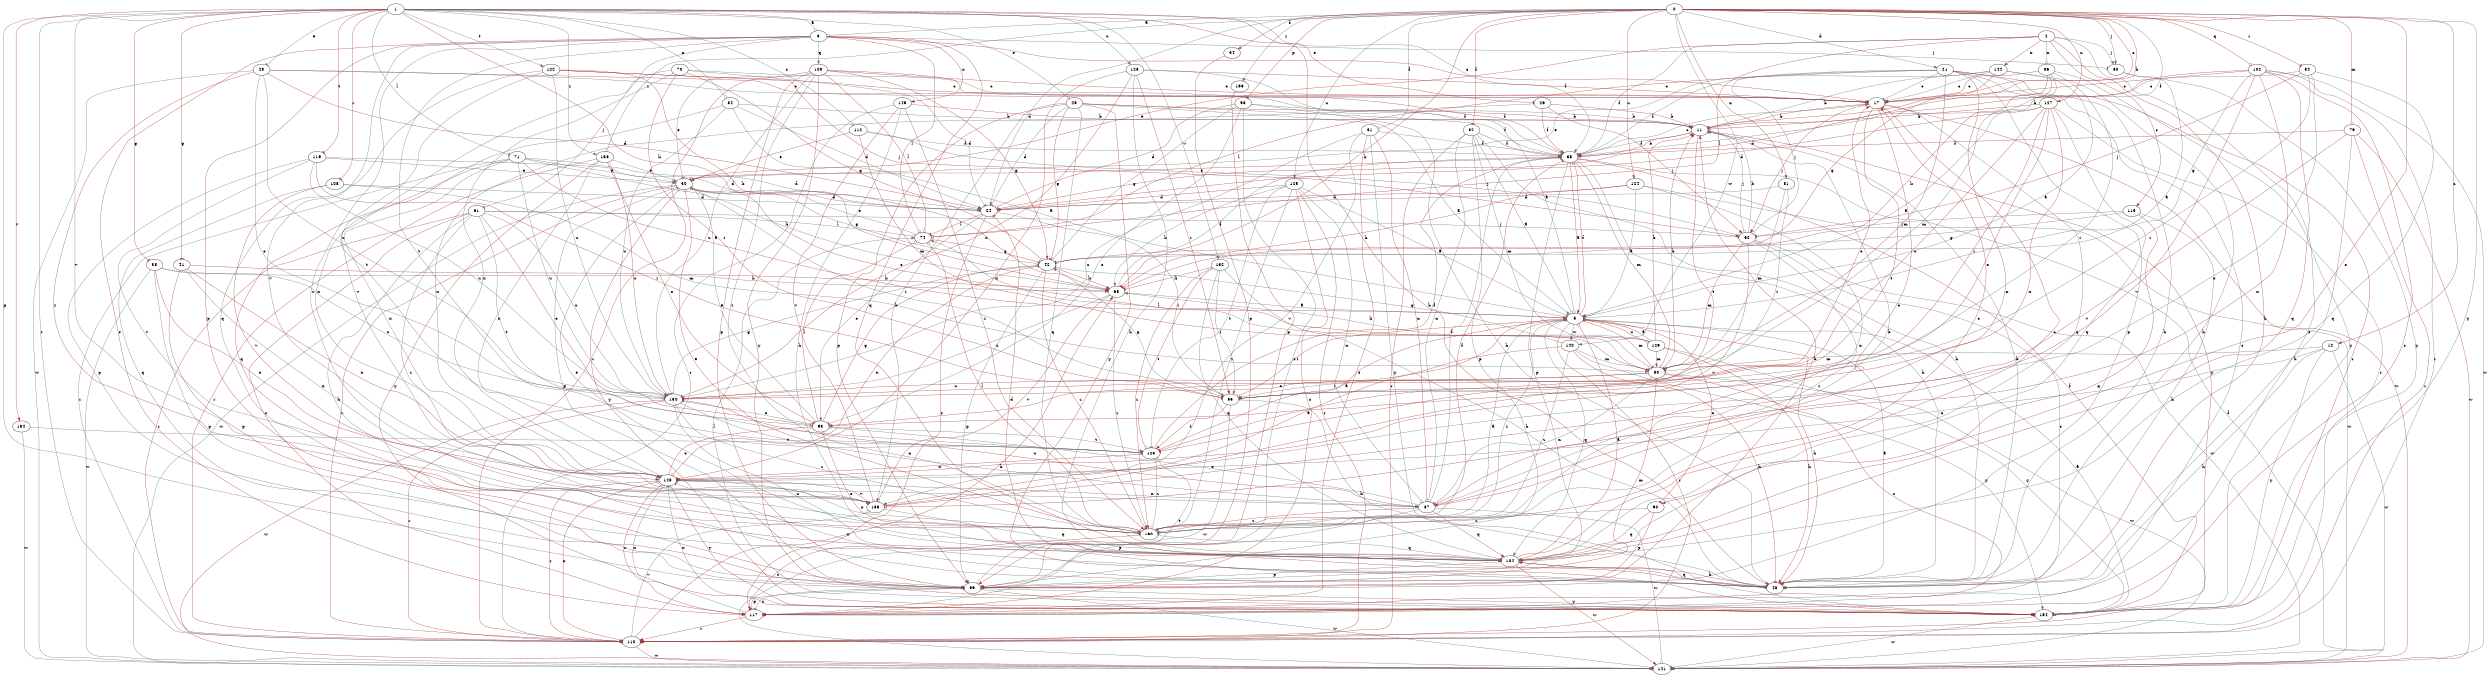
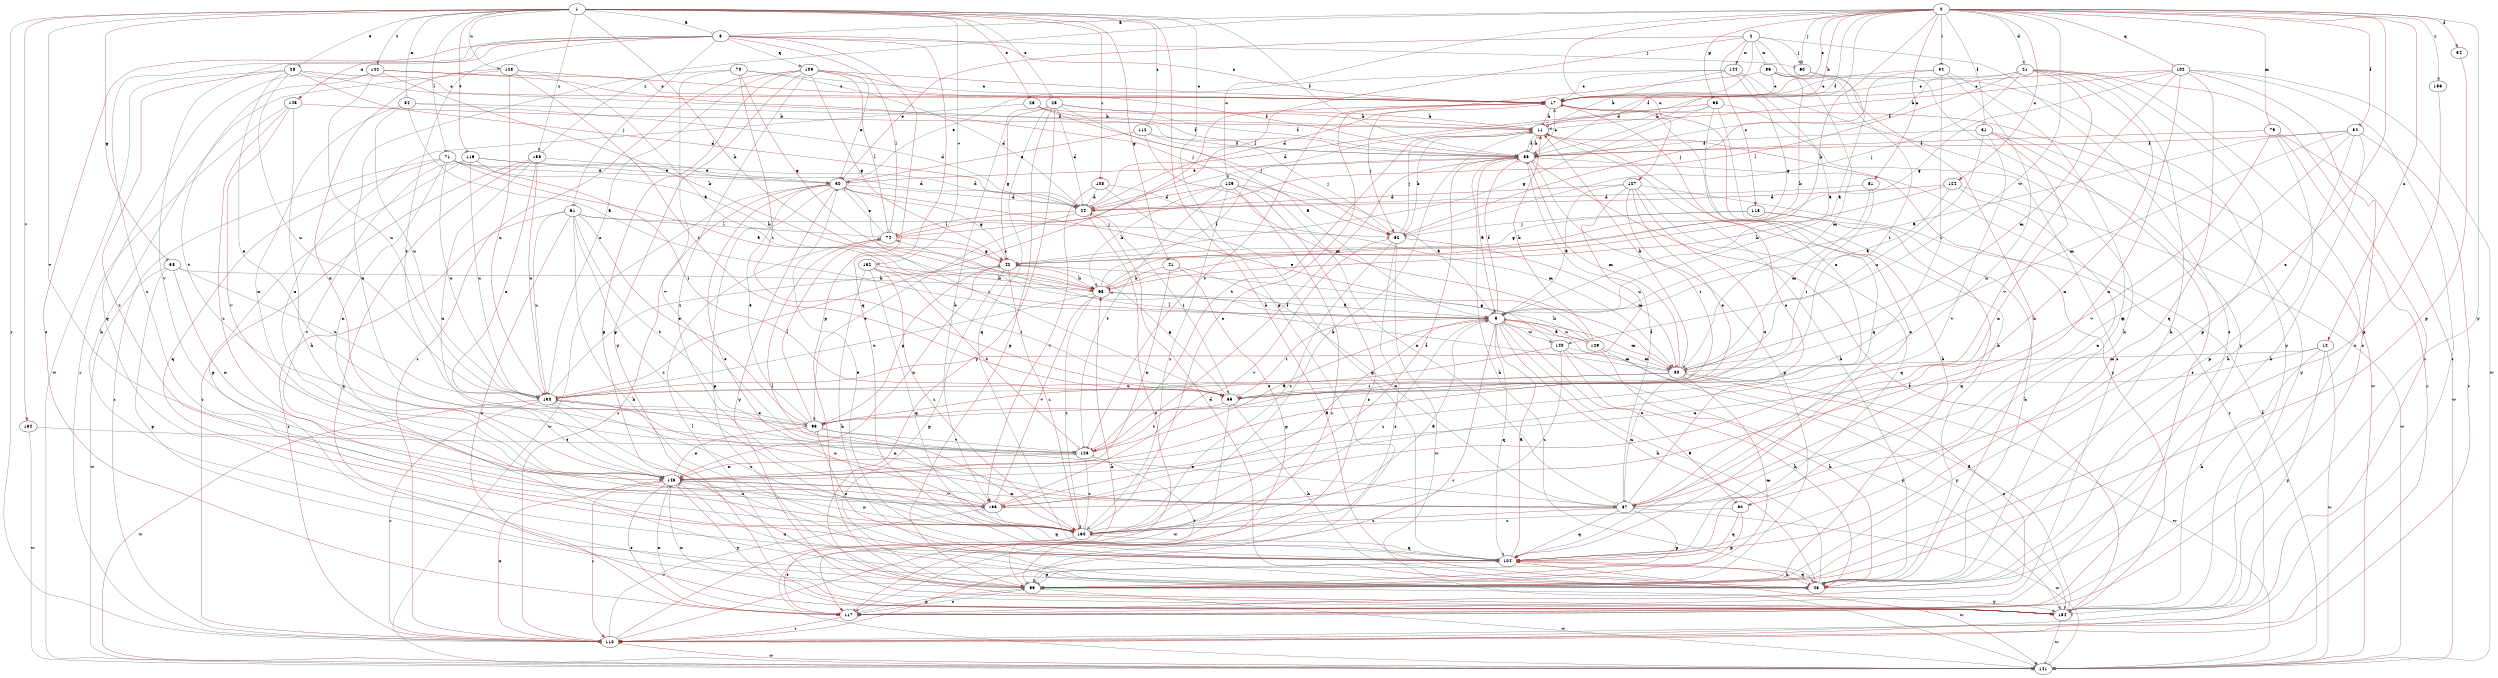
  strict digraph {
    edge [arrowhead=normal color=gray40]
    0
    3
    11
    12
    17
    21
    24
    31
    32
    34
    35
    54
    60
    68
    79
    81
    90
    98
    102
    124
    125
    127
    140
    154
    156
    158
    99
    135
    74
    117
    61
    103
    104
    123
    145
    160
    62
    48
    80
    141
    148
    110
    87
    55
    93
    130
    5
    30
    42
    1
    25
    26
    28
    38
    41
    71
    84
    108
    112
    119
    122
    128
    132
    134
    70
    2
    86
    113
    144
    129
    0 -> 3 [arrowhead=odot label=a]
    0 -> 11 [arrowhead=odot color=brown label=b]
    0 -> 12 [color=brown label=c]
    0 -> 17 [arrowhead=odot color=brown label=c]
    0 -> 21 [label=d]
    0 -> 24 [label=d]
    0 -> 31 [arrowhead=odot label=f]
    0 -> 32 [arrowhead=tee color=brown label=f]
    0 -> 34 [color=brown label=f]
    0 -> 35 [label=f]
    0 -> 54 [arrowhead=tee color=brown label=i]
    0 -> 60 [label=j]
    0 -> 68 [arrowhead=tee color=brown label=k]
    0 -> 79 [arrowhead=odot color=brown label=m]
    0 -> 81 [color=brown label=n]
    0 -> 90 [color=brown label=o]
    0 -> 98 [arrowhead=tee color=brown label=p]
    0 -> 102 [arrowhead=odot color=brown label=q]
    0 -> 124 [color=brown label=u]
    0 -> 125 [label=u]
    0 -> 127 [color=brown label=u]
    0 -> 140 [label=w]
    0 -> 154 [arrowhead=tee label=y]
    0 -> 156 [label=z]
    0 -> 158 [arrowhead=odot label=z]
    3 -> 17 [arrowhead=odot color=brown label=c]
    3 -> 60 [arrowhead=tee label=j]
    3 -> 99 [color=brown label=p]
    3 -> 135 [arrowhead=tee label=v]
    3 -> 74 [arrowhead=odot color=brown label=l]
    3 -> 117 [color=brown label=s]
    3 -> 61 [arrowhead=tee label=j]
    3 -> 103 [label=q]
    3 -> 104 [arrowhead=odot color=brown label=q]
    3 -> 123 [arrowhead=tee label=t]
    3 -> 145 [color=brown label=x]
    3 -> 160 [arrowhead=tee label=z]
    11 -> 35 [arrowhead=tee label=f]
    11 -> 154 [arrowhead=odot color=brown label=y]
    11 -> 123 [arrowhead=tee color=brown label=t]
    11 -> 62 [arrowhead=odot label=j]
    12 -> 154 [arrowhead=tee label=y]
    12 -> 48 [arrowhead=odot label=h]
    12 -> 80 [arrowhead=tee label=m]
    12 -> 141 [arrowhead=odot label=w]
    12 -> 148 [arrowhead=tee label=x]
    17 -> 11 [arrowhead=tee color=brown label=b]
    17 -> 104 [label=q]
    17 -> 123 [arrowhead=tee color=brown label=t]
    17 -> 62 [color=brown label=j]
    17 -> 141 [color=brown label=w]
    21 -> 17 [arrowhead=tee label=c]
    21 -> 35 [arrowhead=odot label=f]
    21 -> 99 [label=p]
    21 -> 74 [arrowhead=odot color=brown label=l]
    21 -> 117 [arrowhead=odot label=s]
    21 -> 62 [arrowhead=odot label=j]
    21 -> 48 [arrowhead=odot label=h]
    21 -> 80 [arrowhead=tee color=brown label=m]
    21 -> 110 [color=brown label=r]
    21 -> 87 [color=brown label=n]
    24 -> 74 [arrowhead=tee color=brown label=l]
    24 -> 117 [color=brown label=s]
    24 -> 55 [label=i]
    24 -> 93 [label=o]
    31 -> 35 [label=f]
    31 -> 154 [arrowhead=tee label=y]
    31 -> 135 [label=v]
    31 -> 117 [color=brown label=s]
    31 -> 87 [arrowhead=odot color=brown label=n]
    31 -> 130 [arrowhead=odot label=u]
    32 -> 35 [arrowhead=tee color=brown label=f]
    32 -> 99 [arrowhead=odot label=p]
    32 -> 48 [arrowhead=odot label=h]
    32 -> 80 [arrowhead=odot label=m]
    32 -> 110 [arrowhead=tee color=brown label=r]
    32 -> 87 [arrowhead=odot label=n]
    32 -> 5 [arrowhead=odot label=a]
    34 -> 99 [color=brown label=p]
    35 -> 11 [arrowhead=odot color=brown label=b]
    35 -> 17 [label=c]
    35 -> 99 [arrowhead=odot label=p]
    35 -> 48 [label=h]
    35 -> 80 [arrowhead=odot color=brown label=m]
    35 -> 5 [color=brown label=a]
    35 -> 30 [arrowhead=odot color=brown label=e]
    54 -> 17 [arrowhead=tee label=c]
    54 -> 104 [arrowhead=odot label=q]
    54 -> 62 [arrowhead=tee color=brown label=j]
    54 -> 148 [arrowhead=tee label=x]
    54 -> 55 [arrowhead=odot label=i]
    60 -> 154 [arrowhead=tee label=y]
    60 -> 5 [arrowhead=tee label=a]
    68 -> 35 [label=f]
    68 -> 135 [arrowhead=odot color=brown label=v]
    68 -> 160 [label=z]
    68 -> 130 [arrowhead=odot label=u]
    68 -> 5 [arrowhead=odot label=a]
    79 -> 35 [color=brown label=f]
    79 -> 135 [arrowhead=odot color=brown label=v]
    79 -> 48 [arrowhead=odot label=h]
    79 -> 141 [color=brown label=w]
    79 -> 110 [color=brown label=r]
    81 -> 24 [label=d]
    81 -> 80 [label=m]
    81 -> 55 [arrowhead=tee label=i]
    90 -> 99 [color=brown label=p]
    90 -> 104 [arrowhead=odot color=brown label=q]
    90 -> 160 [arrowhead=tee label=z]
    98 -> 11 [label=b]
    98 -> 24 [arrowhead=odot color=brown label=d]
    98 -> 117 [arrowhead=tee label=s]
    98 -> 48 [label=h]
    98 -> 93 [arrowhead=tee label=o]
    98 -> 42 [arrowhead=odot label=g]
    102 -> 11 [arrowhead=odot color=brown label=b]
    102 -> 17 [color=brown label=c]
    102 -> 135 [arrowhead=odot color=brown label=v]
    102 -> 117 [arrowhead=odot color=brown label=s]
    102 -> 104 [color=brown label=q]
    102 -> 141 [label=w]
    102 -> 110 [arrowhead=tee label=r]
    102 -> 87 [arrowhead=odot color=brown label=n]
    102 -> 42 [arrowhead=tee label=g]
    124 -> 24 [arrowhead=odot color=brown label=d]
    124 -> 68 [arrowhead=tee color=brown label=k]
    124 -> 141 [arrowhead=odot label=w]
    124 -> 87 [arrowhead=tee label=n]
    124 -> 5 [arrowhead=tee label=a]
    125 -> 24 [arrowhead=odot color=brown label=d]
    125 -> 68 [label=k]
    125 -> 117 [arrowhead=tee color=brown label=s]
    125 -> 123 [arrowhead=tee label=t]
    125 -> 160 [label=z]
    125 -> 110 [arrowhead=odot color=brown label=r]
    125 -> 87 [arrowhead=odot label=n]
    125 -> 5 [arrowhead=tee label=a]
-   127 -> 11 [arrowhead=odot color=brown label=b]
    127 -> 24 [arrowhead=odot color=brown label=d]
    127 -> 104 [label=q]
    127 -> 148 [arrowhead=tee color=brown label=x]
    127 -> 110 [arrowhead=odot label=r]
    127 -> 55 [color=brown label=i]
    127 -> 93 [color=brown label=o]
    127 -> 130 [arrowhead=tee color=brown label=u]
    127 -> 5 [label=a]
    140 -> 154 [label=y]
    140 -> 160 [arrowhead=tee label=z]
    140 -> 48 [arrowhead=tee color=brown label=h]
    140 -> 80 [arrowhead=tee label=m]
    140 -> 93 [arrowhead=odot color=brown label=o]
    140 -> 42 [arrowhead=tee label=g]
    154 -> 35 [arrowhead=odot color=brown label=f]
    154 -> 74 [label=l]
    154 -> 141 [arrowhead=tee label=w]
    154 -> 148 [arrowhead=tee label=x]
    154 -> 5 [arrowhead=odot label=a]
    156 -> 99 [color=brown label=p]
    158 -> 154 [color=brown label=y]
    158 -> 148 [arrowhead=tee label=x]
    158 -> 110 [arrowhead=tee color=brown label=r]
    158 -> 93 [arrowhead=tee color=brown label=o]
    158 -> 130 [arrowhead=tee color=brown label=u]
    158 -> 30 [label=e]
    99 -> 11 [color=brown label=b]
    99 -> 154 [label=y]
    99 -> 117 [arrowhead=tee label=s]
    99 -> 123 [arrowhead=odot label=t]
    99 -> 80 [arrowhead=odot color=brown label=m]
    99 -> 141 [arrowhead=tee label=w]
    135 -> 104 [arrowhead=odot label=q]
    135 -> 5 [arrowhead=odot color=brown label=a]
    74 -> 30 [arrowhead=odot label=e]
    74 -> 42 [arrowhead=tee color=brown label=g]
    117 -> 99 [arrowhead=tee label=p]
    117 -> 148 [arrowhead=odot label=x]
    117 -> 110 [color=brown label=r]
    61 -> 74 [arrowhead=odot label=l]
    61 -> 117 [color=brown label=s]
    61 -> 123 [arrowhead=odot label=t]
    61 -> 160 [arrowhead=odot label=z]
    61 -> 62 [arrowhead=tee label=j]
    61 -> 48 [arrowhead=tee label=h]
    61 -> 110 [arrowhead=odot color=brown label=r]
    61 -> 93 [arrowhead=odot color=brown label=o]
    61 -> 130 [arrowhead=tee label=u]
    103 -> 17 [arrowhead=odot color=brown label=c]
    103 -> 35 [arrowhead=tee color=brown label=f]
    103 -> 154 [color=brown label=y]
    103 -> 99 [color=brown label=p]
    103 -> 74 [arrowhead=odot color=brown label=l]
    103 -> 160 [arrowhead=odot label=z]
    103 -> 110 [arrowhead=odot color=brown label=r]
    103 -> 130 [arrowhead=tee label=u]
    103 -> 30 [arrowhead=tee label=e]
    103 -> 42 [color=brown label=g]
    104 -> 17 [arrowhead=tee color=brown label=c]
    104 -> 99 [arrowhead=tee label=p]
    104 -> 48 [arrowhead=tee color=brown label=h]
    104 -> 141 [color=brown label=w]
    104 -> 93 [arrowhead=odot color=brown label=o]
    104 -> 5 [arrowhead=odot color=brown label=a]
    104 -> 30 [arrowhead=tee label=e]
    123 -> 35 [arrowhead=tee color=brown label=f]
    123 -> 160 [arrowhead=odot label=z]
    123 -> 148 [color=brown label=x]
    123 -> 5 [arrowhead=tee color=brown label=a]
    145 -> 11 [arrowhead=odot color=brown label=b]
    145 -> 135 [arrowhead=odot color=brown label=v]
    145 -> 160 [color=brown label=z]
    145 -> 48 [arrowhead=odot label=h]
    145 -> 110 [label=r]
    160 -> 11 [label=b]
    160 -> 17 [color=brown label=c]
    160 -> 35 [arrowhead=tee color=brown label=f]
    160 -> 74 [arrowhead=odot color=brown label=l]
    160 -> 117 [arrowhead=tee color=brown label=s]
    160 -> 104 [arrowhead=tee label=q]
    160 -> 148 [arrowhead=tee label=x]
    160 -> 5 [label=a]
    160 -> 30 [arrowhead=odot color=brown label=e]
    62 -> 11 [arrowhead=tee label=b]
    62 -> 135 [arrowhead=odot color=brown label=v]
    62 -> 117 [label=s]
    62 -> 160 [arrowhead=odot label=z]
    62 -> 80 [arrowhead=tee color=brown label=m]
    62 -> 141 [arrowhead=tee label=w]
    48 -> 11 [arrowhead=tee label=b]
    48 -> 24 [arrowhead=tee color=brown label=d]
    48 -> 104 [color=brown label=q]
    48 -> 148 [arrowhead=tee label=x]
    48 -> 130 [arrowhead=odot label=u]
    48 -> 5 [arrowhead=odot label=a]
    80 -> 11 [color=brown label=b]
    80 -> 74 [label=l]
    80 -> 117 [color=brown label=s]
    80 -> 141 [arrowhead=odot label=w]
    80 -> 87 [arrowhead=tee label=n]
    80 -> 55 [label=i]
    80 -> 130 [arrowhead=tee color=brown label=u]
    141 -> 35 [arrowhead=odot label=f]
    148 -> 154 [color=brown label=y]
    148 -> 135 [arrowhead=odot color=brown label=v]
    148 -> 117 [arrowhead=odot color=brown label=s]
    148 -> 110 [color=brown label=r]
    148 -> 87 [label=n]
    148 -> 93 [arrowhead=odot color=brown label=o]
    110 -> 68 [color=brown label=k]
    110 -> 135 [arrowhead=odot label=v]
    110 -> 141 [arrowhead=odot color=brown label=w]
    110 -> 148 [arrowhead=odot color=brown label=x]
    87 -> 17 [arrowhead=odot color=brown label=c]
    87 -> 35 [arrowhead=tee label=f]
    87 -> 99 [arrowhead=tee label=p]
    87 -> 104 [color=brown label=q]
    87 -> 160 [arrowhead=odot color=brown label=z]
    87 -> 141 [arrowhead=odot label=w]
    87 -> 93 [arrowhead=odot label=o]
    87 -> 130 [arrowhead=tee color=brown label=u]
    55 -> 123 [color=brown label=t]
    55 -> 48 [label=h]
    55 -> 141 [arrowhead=odot label=w]
    55 -> 42 [label=g]
    93 -> 74 [arrowhead=odot color=brown label=l]
    93 -> 123 [label=t]
    93 -> 30 [arrowhead=odot label=e]
    93 -> 42 [arrowhead=odot color=brown label=g]
    130 -> 17 [color=brown label=c]
    130 -> 160 [label=z]
    130 -> 141 [color=brown label=w]
    130 -> 110 [arrowhead=odot color=brown label=r]
    130 -> 87 [arrowhead=odot label=n]
    130 -> 93 [arrowhead=odot label=o]
    130 -> 42 [arrowhead=tee label=g]
    5 -> 35 [arrowhead=odot color=brown label=f]
    5 -> 90 [arrowhead=tee color=brown label=o]
    5 -> 140 [label=w]
    5 -> 104 [label=q]
    5 -> 160 [arrowhead=odot label=z]
    5 -> 48 [arrowhead=tee color=brown label=h]
    5 -> 80 [arrowhead=tee color=brown label=m]
    5 -> 110 [color=brown label=r]
    5 -> 55 [arrowhead=odot color=brown label=i]
    5 -> 129 [arrowhead=odot color=brown label=u]
    30 -> 24 [label=d]
    30 -> 154 [arrowhead=tee color=brown label=y]
    30 -> 99 [arrowhead=odot label=p]
    30 -> 141 [arrowhead=odot label=w]
    30 -> 110 [arrowhead=tee color=brown label=r]
    30 -> 55 [arrowhead=tee label=i]
    30 -> 42 [arrowhead=odot label=g]
    42 -> 68 [color=brown label=k]
    42 -> 99 [label=p]
    42 -> 160 [arrowhead=tee color=brown label=z]
    42 -> 148 [arrowhead=odot color=brown label=x]
    1 -> 3 [arrowhead=odot label=a]
    1 -> 35 [label=f]
    1 -> 68 [color=brown label=k]
    1 -> 158 [label=z]
    1 -> 99 [label=p]
    1 -> 135 [arrowhead=tee label=v]
    1 -> 48 [arrowhead=tee color=brown label=h]
    1 -> 110 [arrowhead=odot label=r]
    1 -> 25 [arrowhead=odot label=e]
    1 -> 26 [arrowhead=tee color=brown label=e]
    1 -> 28 [arrowhead=tee label=e]
    1 -> 38 [arrowhead=tee color=brown label=g]
    1 -> 41 [arrowhead=tee color=brown label=g]
    1 -> 71 [arrowhead=tee label=l]
    1 -> 84 [arrowhead=odot label=n]
    1 -> 108 [arrowhead=tee color=brown label=r]
    1 -> 112 [arrowhead=odot label=s]
    1 -> 119 [arrowhead=tee color=brown label=t]
    1 -> 122 [label=t]
    1 -> 128 [label=u]
    1 -> 132 [label=v]
    1 -> 134 [color=brown label=v]
    25 -> 11 [arrowhead=tee color=brown label=b]
    25 -> 24 [arrowhead=tee label=d]
    25 -> 35 [arrowhead=tee label=f]
    25 -> 154 [color=brown label=y]
    25 -> 99 [color=brown label=p]
    25 -> 135 [label=b]
    25 -> 104 [arrowhead=odot label=q]
    25 -> 5 [label=a]
    25 -> 42 [arrowhead=tee color=brown label=g]
    26 -> 11 [arrowhead=odot color=brown label=b]
    26 -> 35 [color=brown label=f]
    26 -> 62 [color=brown label=j]
    26 -> 148 [label=x]
    28 -> 17 [color=brown label=c]
    28 -> 24 [color=brown label=d]
    28 -> 35 [arrowhead=tee label=f]
    28 -> 160 [arrowhead=tee color=brown label=z]
    28 -> 141 [label=w]
    28 -> 93 [arrowhead=odot label=o]
    28 -> 130 [arrowhead=tee label=u]
    38 -> 68 [label=k]
    38 -> 99 [arrowhead=odot label=p]
    38 -> 141 [arrowhead=odot label=w]
    38 -> 148 [color=brown label=x]
    38 -> 130 [arrowhead=odot label=u]
    41 -> 68 [arrowhead=odot color=brown label=k]
    41 -> 99 [arrowhead=tee color=brown label=p]
    41 -> 148 [color=brown label=x]
    41 -> 87 [label=n]
    71 -> 24 [arrowhead=odot label=d]
    71 -> 68 [arrowhead=tee label=k]
    71 -> 104 [arrowhead=odot color=brown label=q]
    71 -> 148 [label=x]
    71 -> 110 [arrowhead=tee label=r]
    71 -> 130 [arrowhead=tee label=u]
    71 -> 5 [color=brown label=a]
    71 -> 30 [label=e]
    84 -> 11 [label=b]
    84 -> 24 [label=d]
    84 -> 148 [arrowhead=tee label=x]
    84 -> 130 [label=u]
    84 -> 5 [arrowhead=odot label=a]
    108 -> 24 [arrowhead=tee label=d]
    108 -> 135 [color=brown label=v]
    108 -> 104 [label=q]
    108 -> 80 [label=m]
    112 -> 35 [label=f]
    112 -> 62 [arrowhead=odot label=j]
    112 -> 80 [color=brown label=m]
    112 -> 30 [color=brown label=e]
    119 -> 24 [arrowhead=tee label=d]
    119 -> 99 [arrowhead=odot label=p]
    119 -> 135 [label=v]
    119 -> 55 [arrowhead=tee color=brown label=i]
    119 -> 130 [arrowhead=odot label=u]
    119 -> 30 [label=e]
    122 -> 17 [color=brown label=c]
    122 -> 68 [arrowhead=tee color=brown label=k]
    122 -> 104 [label=q]
    122 -> 123 [arrowhead=odot label=t]
    122 -> 62 [color=brown label=j]
    122 -> 130 [arrowhead=tee label=u]
    128 -> 17 [arrowhead=tee color=brown label=c]
    128 -> 48 [arrowhead=tee label=h]
    128 -> 148 [arrowhead=tee color=brown label=x]
    128 -> 55 [color=brown label=i]
    128 -> 130 [arrowhead=tee color=brown label=u]
    128 -> 5 [arrowhead=odot label=a]
    132 -> 68 [arrowhead=tee color=brown label=k]
    132 -> 104 [arrowhead=tee label=q]
    132 -> 123 [arrowhead=odot color=brown label=t]
    132 -> 160 [color=brown label=z]
    132 -> 48 [arrowhead=odot label=h]
    132 -> 55 [label=i]
    134 -> 123 [arrowhead=tee label=t]
    134 -> 141 [arrowhead=tee label=w]
    70 -> 17 [arrowhead=odot label=c]
    70 -> 24 [arrowhead=tee label=d]
    70 -> 135 [arrowhead=odot label=v]
    70 -> 148 [label=x]
    70 -> 55 [arrowhead=tee color=brown label=i]
    70 -> 42 [arrowhead=odot color=brown label=g]
    2 -> 35 [label=f]
    2 -> 60 [label=j]
    2 -> 74 [arrowhead=odot color=brown label=l]
    2 -> 117 [arrowhead=odot label=s]
    2 -> 48 [color=brown label=h]
    2 -> 30 [arrowhead=tee color=brown label=e]
    2 -> 86 [arrowhead=odot label=n]
    2 -> 113 [color=brown label=s]
    2 -> 144 [color=brown label=x]
    86 -> 17 [color=brown label=c]
    86 -> 24 [arrowhead=odot color=brown label=d]
    86 -> 68 [arrowhead=odot color=brown label=k]
    86 -> 154 [arrowhead=tee label=y]
    86 -> 80 [label=m]
    86 -> 55 [arrowhead=tee label=i]
    113 -> 104 [arrowhead=odot color=brown label=q]
    113 -> 62 [arrowhead=tee label=j]
    113 -> 48 [arrowhead=odot label=h]
    113 -> 42 [arrowhead=tee label=g]
    144 -> 11 [arrowhead=odot label=b]
    144 -> 17 [label=c]
    144 -> 48 [arrowhead=tee label=h]
    144 -> 5 [label=a]
    144 -> 30 [arrowhead=odot label=e]
    144 -> 42 [arrowhead=odot color=brown label=g]
    129 -> 11 [color=brown label=b]
    129 -> 68 [label=k]
    129 -> 154 [label=y]
    129 -> 48 [color=brown label=h]
    129 -> 80 [label=m]
    129 -> 5 [arrowhead=tee color=brown label=a]
    129 -> 30 [arrowhead=odot color=brown label=e]
  }
